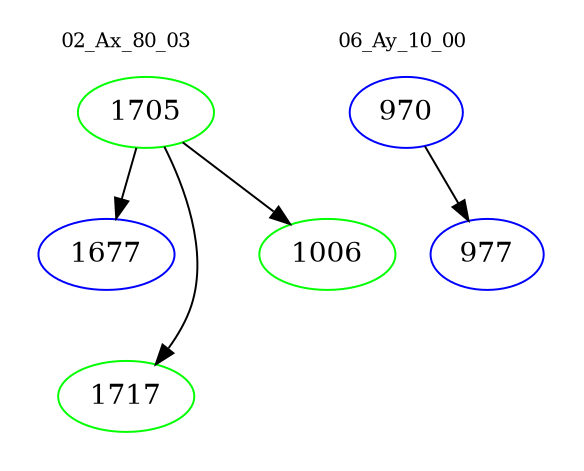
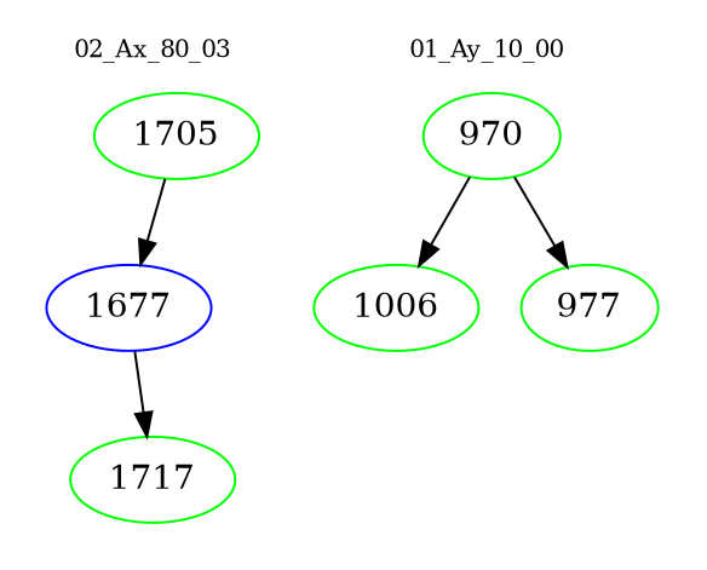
  digraph {
    node [color=green]
    edge [color=black]
    n1 [label=1705]
    n2 [color=blue label=1677]
    n3 [label=1717]
-   n4 [color=blue label=970]
-   n5 [color=blue label=977]
+   n4 [label=970]
+   n5 [label=977]
    n6 [label=1006]
    subgraph cluster_1 {
      color=white
      fontsize=10
      label="02_Ax_80_03"
      n1
      n2
      n3
    }
    subgraph cluster_2 {
      color=white
      fontsize=10
-     label="06_Ay_10_00"
+     label="01_Ay_10_00"
      n4
      n5
      n6
    }
    n1 -> n2
-   n1 -> n3
+   n2 -> n3
    n4 -> n5
-   n1 -> n6
+   n4 -> n6
  }
